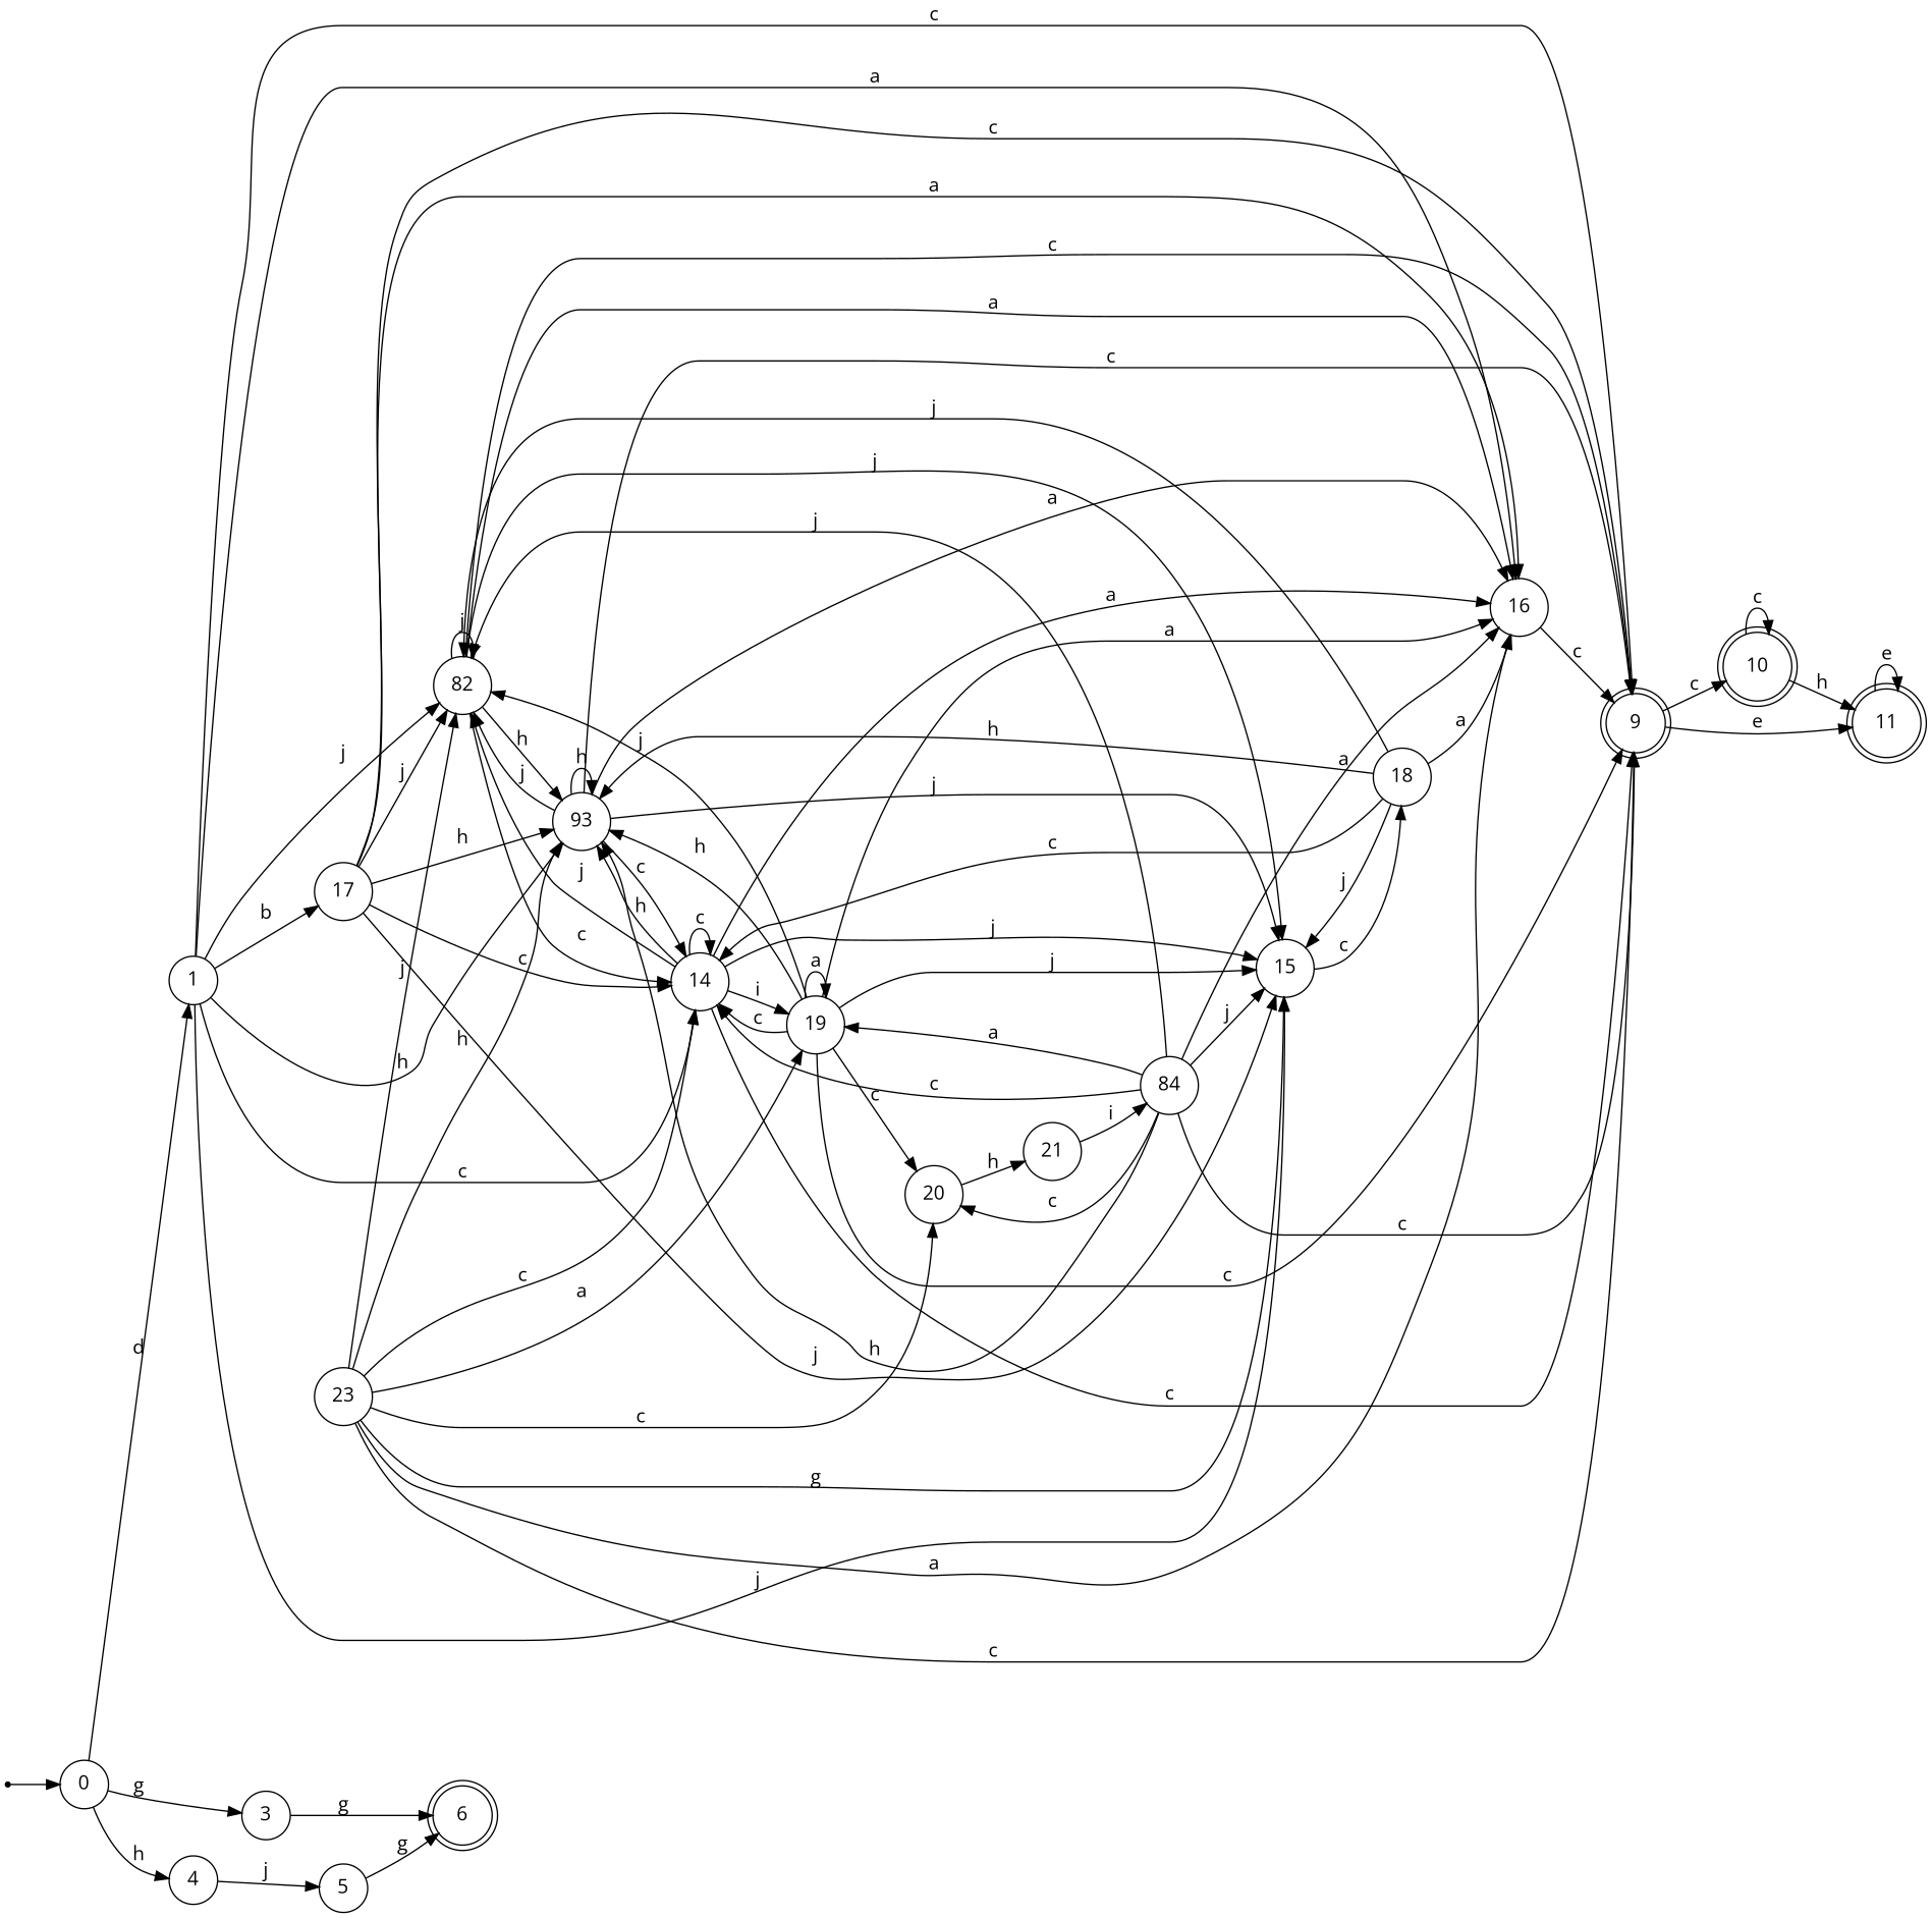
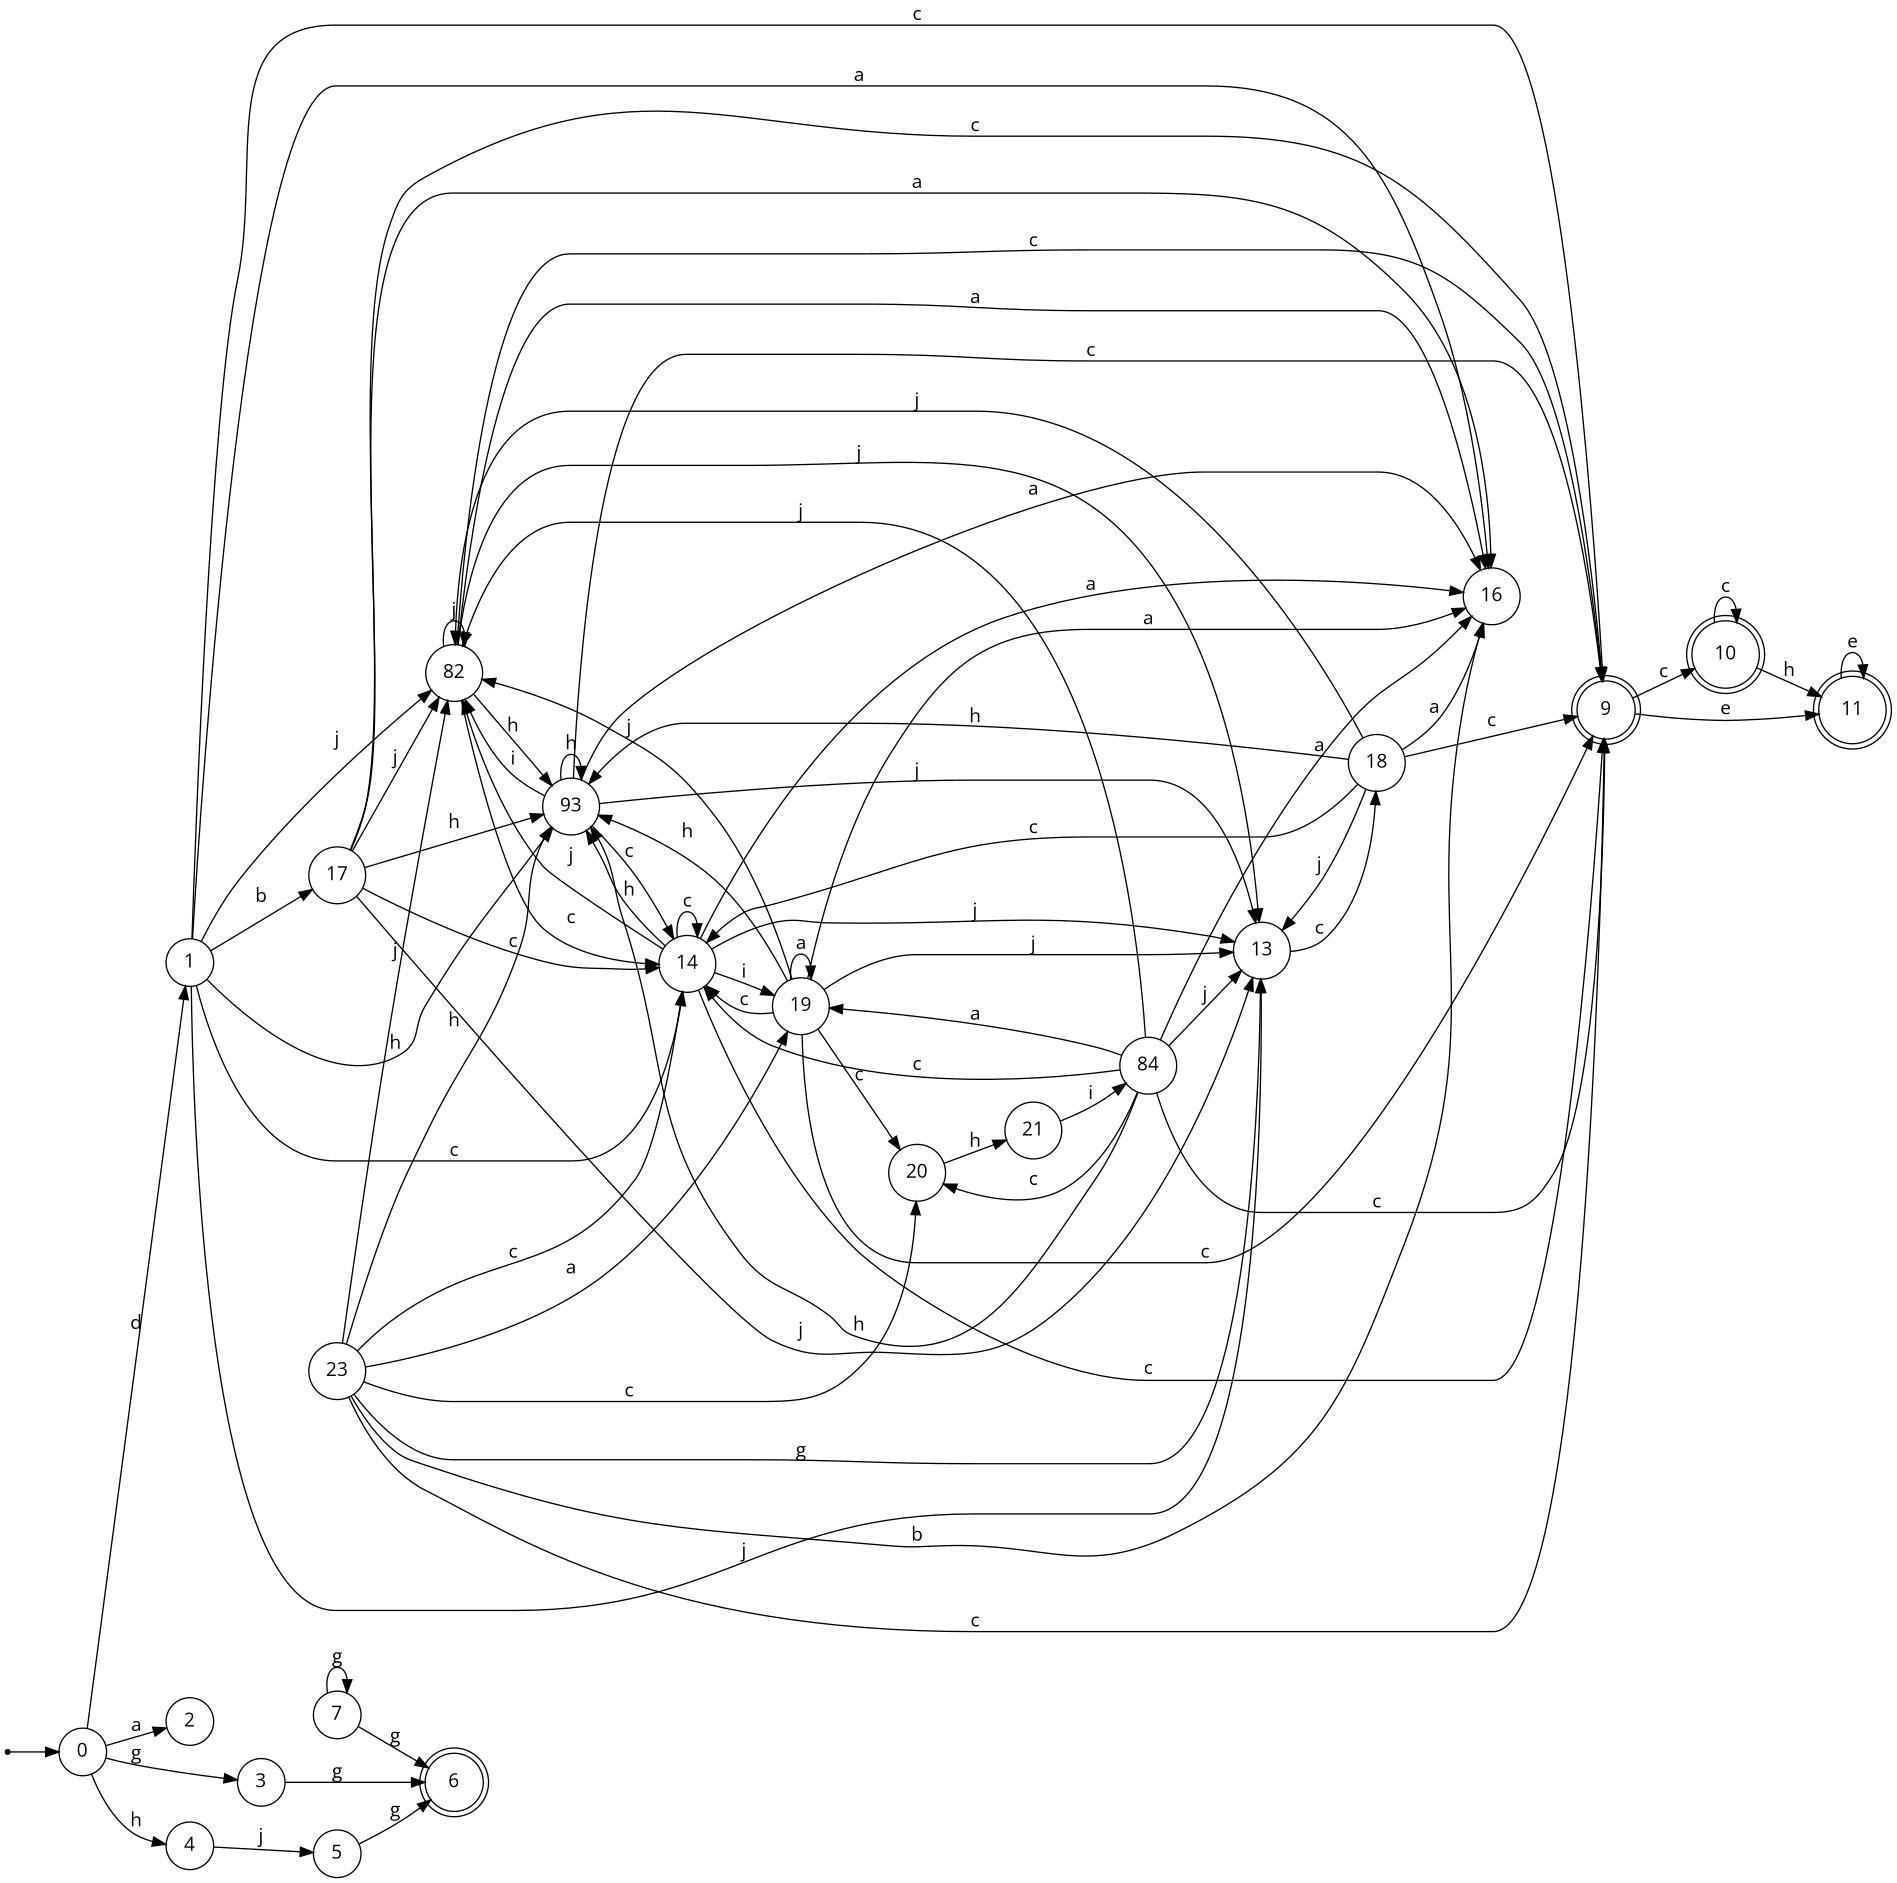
  digraph {
    fontname="Open Sans"
    rankdir=LR
    node [fontname="Open Sans" shape=circle]
    edge [fontname="Open Sans"]
    dummy0 [shape=point]
    0
    1
+   2
    3
    4
    9 [shape=doublecircle]
    n8 [label=82]
    n9 [label=93]
    14
-   15
+   15 [label=13]
    16
    17
    6 [shape=doublecircle]
    5
    10 [shape=doublecircle]
    11 [shape=doublecircle]
    19
    18
+   7
    20
    21
    n23 [label=84]
    23
    dummy0 -> 0
    0 -> 1 [label=d]
+   0 -> 2 [label=a]
    0 -> 3 [label=g]
    0 -> 4 [label=h]
    1 -> 9 [label=c]
    1 -> n8 [label=j]
    1 -> n9 [label=h]
    1 -> 14 [label=c]
    1 -> 15 [label=j]
    1 -> 16 [label=a]
    1 -> 17 [label=b]
    3 -> 6 [label=g]
    4 -> 5 [label=j]
    9 -> 10 [label=c]
    9 -> 11 [label=e]
    n8 -> 9 [label=c]
    n8 -> n8 [label=j]
    n8 -> n9 [label=h]
    n8 -> 14 [label=c]
    n8 -> 15 [label=j]
    n8 -> 16 [label=a]
    n9 -> 9 [label=c]
-   n9 -> n8 [label=j]
+   n9 -> n8 [label=i]
    n9 -> n9 [label=h]
    n9 -> 14 [label=c]
    n9 -> 15 [label=j]
    n9 -> 16 [label=a]
    14 -> 9 [label=c]
    14 -> n8 [label=j]
    14 -> n9 [label=h]
    14 -> 14 [label=c]
    14 -> 15 [label=j]
    14 -> 16 [label=a]
    14 -> 19 [label=i]
    15 -> 18 [label=c]
    17 -> 9 [label=c]
    17 -> n8 [label=j]
    17 -> n9 [label=h]
    17 -> 14 [label=c]
    17 -> 15 [label=j]
    17 -> 16 [label=a]
    5 -> 6 [label=g]
    10 -> 10 [label=c]
    10 -> 11 [label=h]
    11 -> 11 [label=e]
    19 -> 9 [label=c]
    19 -> n8 [label=j]
    19 -> n9 [label=h]
    19 -> 14 [label=c]
    19 -> 15 [label=j]
    19 -> 16 [label=a]
    19 -> 19 [label=a]
    19 -> 20 [label=c]
-   16 -> 9 [label=c]
+   18 -> 9 [label=c]
    18 -> n8 [label=j]
    18 -> n9 [label=h]
    18 -> 14 [label=c]
    18 -> 15 [label=j]
    18 -> 16 [label=a]
+   7 -> 6 [label=g]
+   7 -> 7 [label=g]
    20 -> 21 [label=h]
    21 -> n23 [label=i]
    n23 -> 9 [label=c]
    n23 -> n8 [label=j]
    n23 -> n9 [label=h]
    n23 -> 14 [label=c]
    n23 -> 15 [label=j]
    n23 -> 16 [label=a]
    n23 -> 19 [label=a]
    n23 -> 20 [label=c]
    23 -> 9 [label=c]
    23 -> n8 [label=j]
    23 -> n9 [label=h]
    23 -> 14 [label=c]
    23 -> 15 [label=g]
-   23 -> 16 [label=a]
+   23 -> 16 [label=b]
    23 -> 19 [label=a]
    23 -> 20 [label=c]
  }
